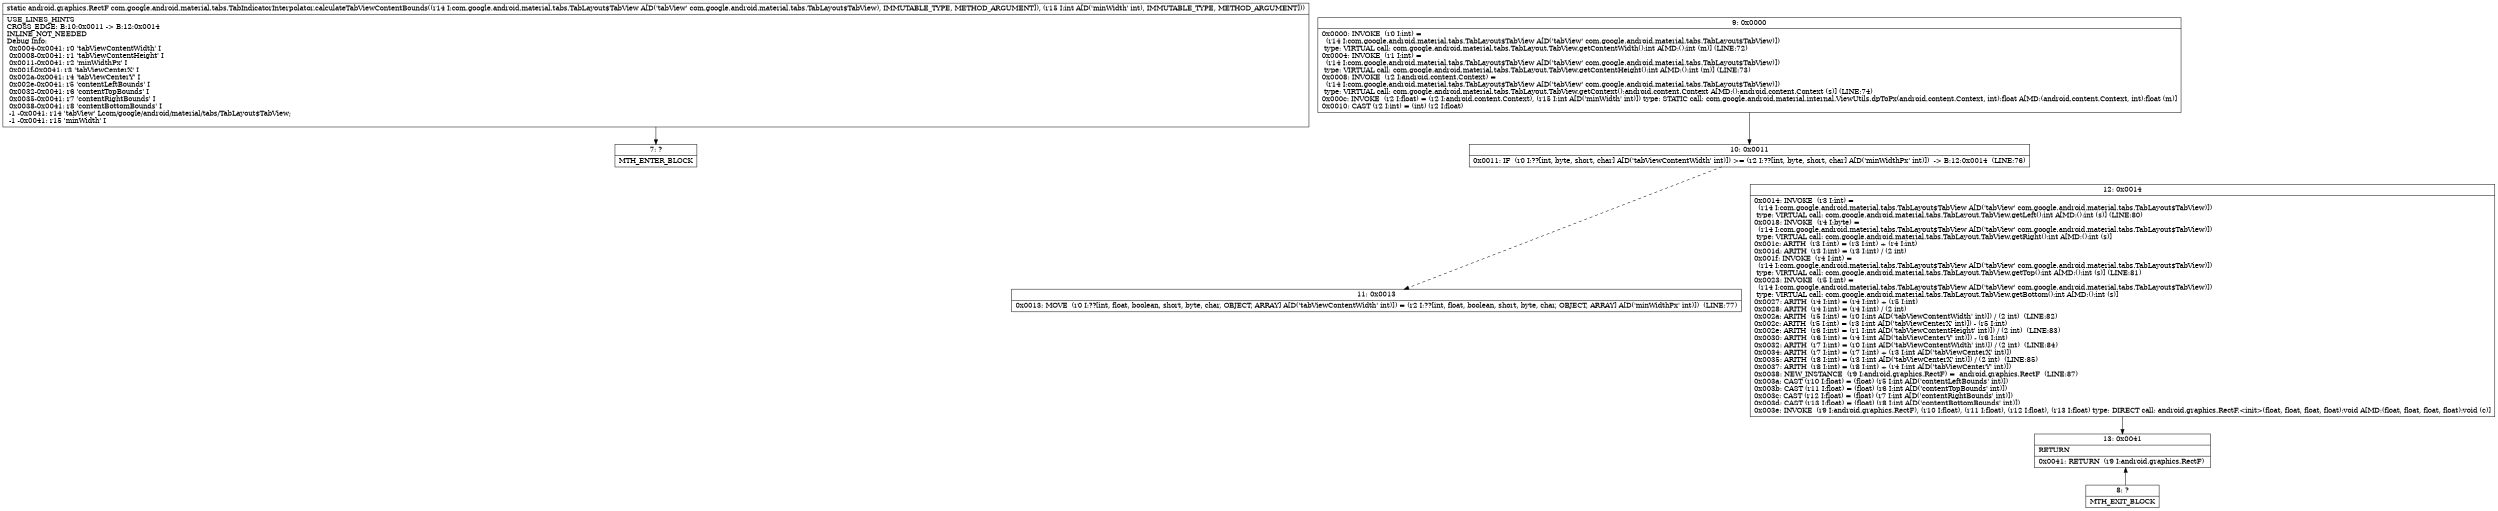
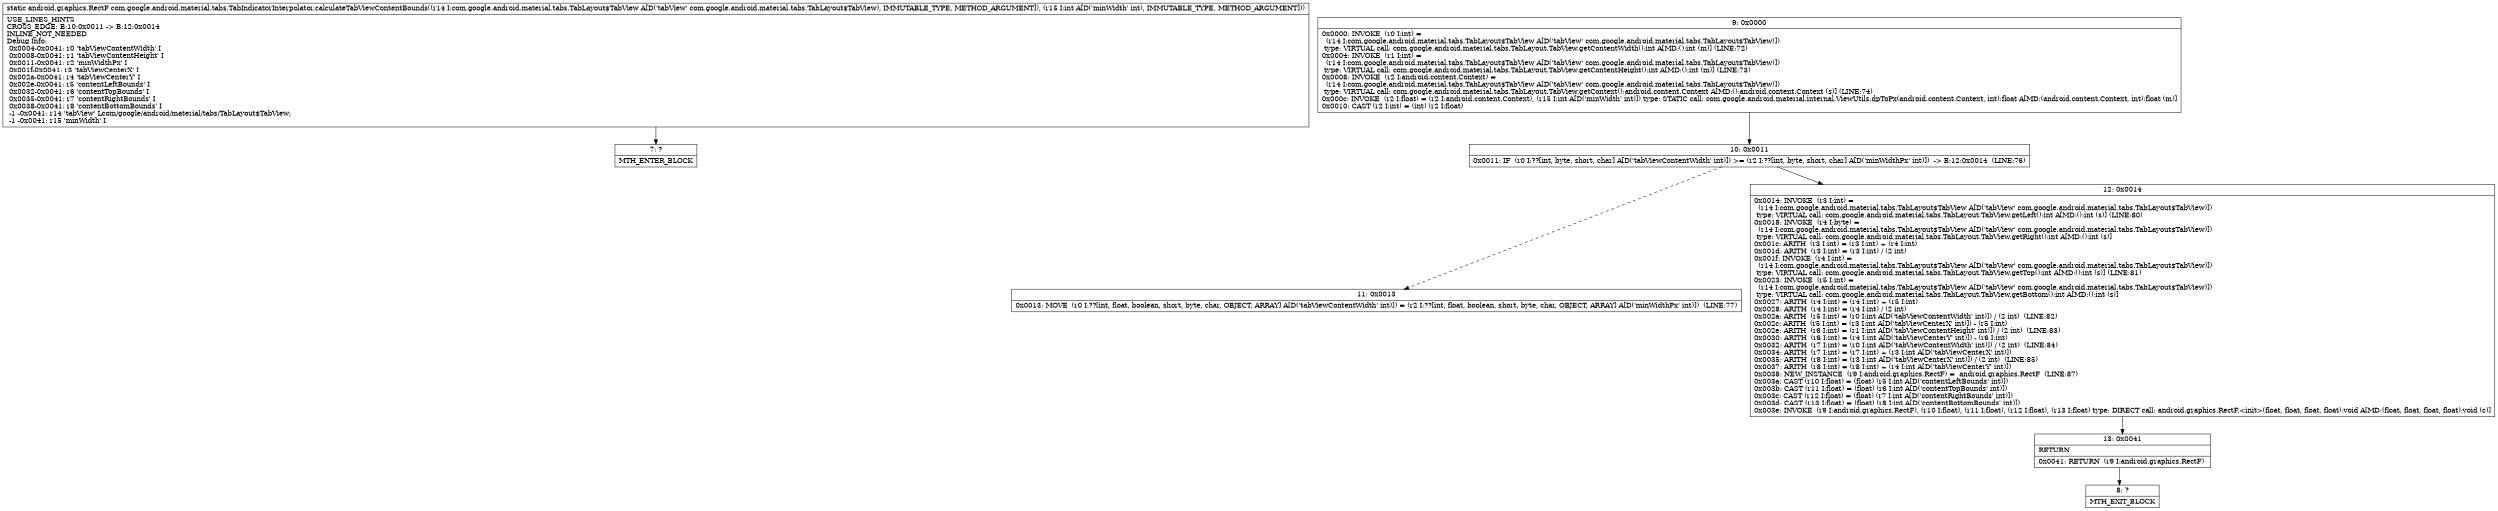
  digraph {
    fontname="DejaVu Serif"
    node [fontname="DejaVu Serif" shape=record]
    edge [fontname="DejaVu Serif"]
    n1 [label="{7\:\ ?|MTH_ENTER_BLOCK\l}"]
    n2 [label="{9\:\ 0x0000|0x0000: INVOKE  (r0 I:int) = \l  (r14 I:com.google.android.material.tabs.TabLayout$TabView A[D('tabView' com.google.android.material.tabs.TabLayout$TabView)])\l type: VIRTUAL call: com.google.android.material.tabs.TabLayout.TabView.getContentWidth():int A[MD:():int (m)] (LINE:72)\l0x0004: INVOKE  (r1 I:int) = \l  (r14 I:com.google.android.material.tabs.TabLayout$TabView A[D('tabView' com.google.android.material.tabs.TabLayout$TabView)])\l type: VIRTUAL call: com.google.android.material.tabs.TabLayout.TabView.getContentHeight():int A[MD:():int (m)] (LINE:73)\l0x0008: INVOKE  (r2 I:android.content.Context) = \l  (r14 I:com.google.android.material.tabs.TabLayout$TabView A[D('tabView' com.google.android.material.tabs.TabLayout$TabView)])\l type: VIRTUAL call: com.google.android.material.tabs.TabLayout.TabView.getContext():android.content.Context A[MD:():android.content.Context (s)] (LINE:74)\l0x000c: INVOKE  (r2 I:float) = (r2 I:android.content.Context), (r15 I:int A[D('minWidth' int)]) type: STATIC call: com.google.android.material.internal.ViewUtils.dpToPx(android.content.Context, int):float A[MD:(android.content.Context, int):float (m)]\l0x0010: CAST (r2 I:int) = (int) (r2 I:float) \l}"]
    n3 [label="{10\:\ 0x0011|0x0011: IF  (r0 I:??[int, byte, short, char] A[D('tabViewContentWidth' int)]) \>= (r2 I:??[int, byte, short, char] A[D('minWidthPx' int)])  \-\> B:12:0x0014  (LINE:76)\l}"]
    n4 [label="{11\:\ 0x0013|0x0013: MOVE  (r0 I:??[int, float, boolean, short, byte, char, OBJECT, ARRAY] A[D('tabViewContentWidth' int)]) = (r2 I:??[int, float, boolean, short, byte, char, OBJECT, ARRAY] A[D('minWidthPx' int)])  (LINE:77)\l}"]
    n5 [label="{12\:\ 0x0014|0x0014: INVOKE  (r3 I:int) = \l  (r14 I:com.google.android.material.tabs.TabLayout$TabView A[D('tabView' com.google.android.material.tabs.TabLayout$TabView)])\l type: VIRTUAL call: com.google.android.material.tabs.TabLayout.TabView.getLeft():int A[MD:():int (s)] (LINE:80)\l0x0018: INVOKE  (r4 I:byte) = \l  (r14 I:com.google.android.material.tabs.TabLayout$TabView A[D('tabView' com.google.android.material.tabs.TabLayout$TabView)])\l type: VIRTUAL call: com.google.android.material.tabs.TabLayout.TabView.getRight():int A[MD:():int (s)]\l0x001c: ARITH  (r3 I:int) = (r3 I:int) + (r4 I:int) \l0x001d: ARITH  (r3 I:int) = (r3 I:int) \/ (2 int) \l0x001f: INVOKE  (r4 I:int) = \l  (r14 I:com.google.android.material.tabs.TabLayout$TabView A[D('tabView' com.google.android.material.tabs.TabLayout$TabView)])\l type: VIRTUAL call: com.google.android.material.tabs.TabLayout.TabView.getTop():int A[MD:():int (s)] (LINE:81)\l0x0023: INVOKE  (r5 I:int) = \l  (r14 I:com.google.android.material.tabs.TabLayout$TabView A[D('tabView' com.google.android.material.tabs.TabLayout$TabView)])\l type: VIRTUAL call: com.google.android.material.tabs.TabLayout.TabView.getBottom():int A[MD:():int (s)]\l0x0027: ARITH  (r4 I:int) = (r4 I:int) + (r5 I:int) \l0x0028: ARITH  (r4 I:int) = (r4 I:int) \/ (2 int) \l0x002a: ARITH  (r5 I:int) = (r0 I:int A[D('tabViewContentWidth' int)]) \/ (2 int)  (LINE:82)\l0x002c: ARITH  (r5 I:int) = (r3 I:int A[D('tabViewCenterX' int)]) \- (r5 I:int) \l0x002e: ARITH  (r6 I:int) = (r1 I:int A[D('tabViewContentHeight' int)]) \/ (2 int)  (LINE:83)\l0x0030: ARITH  (r6 I:int) = (r4 I:int A[D('tabViewCenterY' int)]) \- (r6 I:int) \l0x0032: ARITH  (r7 I:int) = (r0 I:int A[D('tabViewContentWidth' int)]) \/ (2 int)  (LINE:84)\l0x0034: ARITH  (r7 I:int) = (r7 I:int) + (r3 I:int A[D('tabViewCenterX' int)]) \l0x0035: ARITH  (r8 I:int) = (r3 I:int A[D('tabViewCenterX' int)]) \/ (2 int)  (LINE:85)\l0x0037: ARITH  (r8 I:int) = (r8 I:int) + (r4 I:int A[D('tabViewCenterY' int)]) \l0x0038: NEW_INSTANCE  (r9 I:android.graphics.RectF) =  android.graphics.RectF  (LINE:87)\l0x003a: CAST (r10 I:float) = (float) (r5 I:int A[D('contentLeftBounds' int)]) \l0x003b: CAST (r11 I:float) = (float) (r6 I:int A[D('contentTopBounds' int)]) \l0x003c: CAST (r12 I:float) = (float) (r7 I:int A[D('contentRightBounds' int)]) \l0x003d: CAST (r13 I:float) = (float) (r8 I:int A[D('contentBottomBounds' int)]) \l0x003e: INVOKE  (r9 I:android.graphics.RectF), (r10 I:float), (r11 I:float), (r12 I:float), (r13 I:float) type: DIRECT call: android.graphics.RectF.\<init\>(float, float, float, float):void A[MD:(float, float, float, float):void (c)]\l}"]
    n6 [label="{13\:\ 0x0041|RETURN\l|0x0041: RETURN  (r9 I:android.graphics.RectF) \l}"]
    n7 [label="{8\:\ ?|MTH_EXIT_BLOCK\l}"]
    n8 [label="{static android.graphics.RectF com.google.android.material.tabs.TabIndicatorInterpolator.calculateTabViewContentBounds((r14 I:com.google.android.material.tabs.TabLayout$TabView A[D('tabView' com.google.android.material.tabs.TabLayout$TabView), IMMUTABLE_TYPE, METHOD_ARGUMENT]), (r15 I:int A[D('minWidth' int), IMMUTABLE_TYPE, METHOD_ARGUMENT]))  | USE_LINES_HINTS\lCROSS_EDGE: B:10:0x0011 \-\> B:12:0x0014\lINLINE_NOT_NEEDED\lDebug Info:\l  0x0004\-0x0041: r0 'tabViewContentWidth' I\l  0x0008\-0x0041: r1 'tabViewContentHeight' I\l  0x0011\-0x0041: r2 'minWidthPx' I\l  0x001f\-0x0041: r3 'tabViewCenterX' I\l  0x002a\-0x0041: r4 'tabViewCenterY' I\l  0x002e\-0x0041: r5 'contentLeftBounds' I\l  0x0032\-0x0041: r6 'contentTopBounds' I\l  0x0035\-0x0041: r7 'contentRightBounds' I\l  0x0038\-0x0041: r8 'contentBottomBounds' I\l  \-1 \-0x0041: r14 'tabView' Lcom\/google\/android\/material\/tabs\/TabLayout$TabView;\l  \-1 \-0x0041: r15 'minWidth' I\l}"]
    n2 -> n3
    n3 -> n4 [style=dashed]
+   n3 -> n5
    n5 -> n6
-   n7 -> n6
+   n6 -> n7
    n8 -> n1
  }
